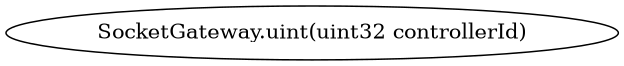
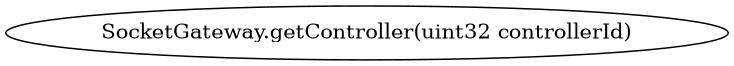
  digraph {
-   "SocketGateway.getController(uint32 controllerId)" [height=0.5 width=5.6847 label="SocketGateway.uint(uint32 controllerId)"]
+   "SocketGateway.getController(uint32 controllerId)" [height=0.5 width=5.6847]
  }
